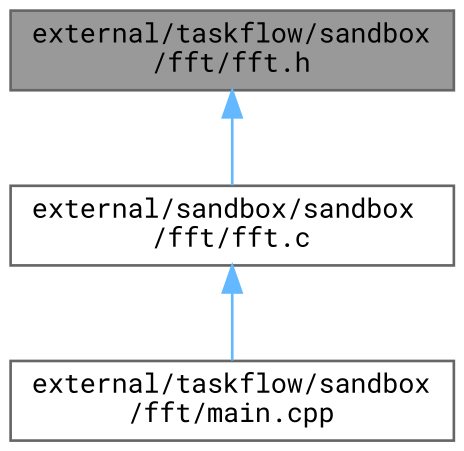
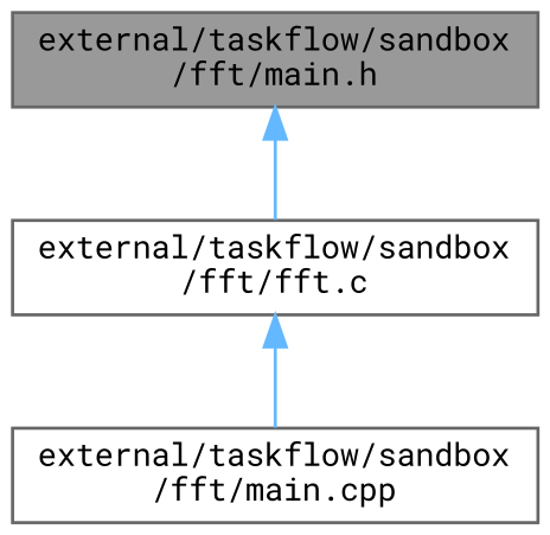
  digraph {
    fontname="Roboto Mono"
    node [color=grey40 fillcolor=white fontname="Roboto Mono" fontsize=10 shape=box style=filled]
    edge [color=steelblue1 dir=back fontname="Roboto Mono" fontsize=10 labelfontname=Helvetica labelfontsize=10 style=solid]
-   n1 [color=gray40 fillcolor=grey60 fontcolor=black height=0.2 label="external/taskflow/sandbox\l/fft/fft.h" width=0.4]
-   n2 [height=0.2 label="external/sandbox/sandbox\l/fft/fft.c" width=0.4]
+   n1 [color=gray40 fillcolor=grey60 fontcolor=black height=0.2 label="external/taskflow/sandbox\l/fft/main.h" width=0.4]
+   n2 [height=0.2 label="external/taskflow/sandbox\l/fft/fft.c" width=0.4]
    n3 [height=0.2 label="external/taskflow/sandbox\l/fft/main.cpp" width=0.4]
    n1 -> n2
    n2 -> n3
  }
